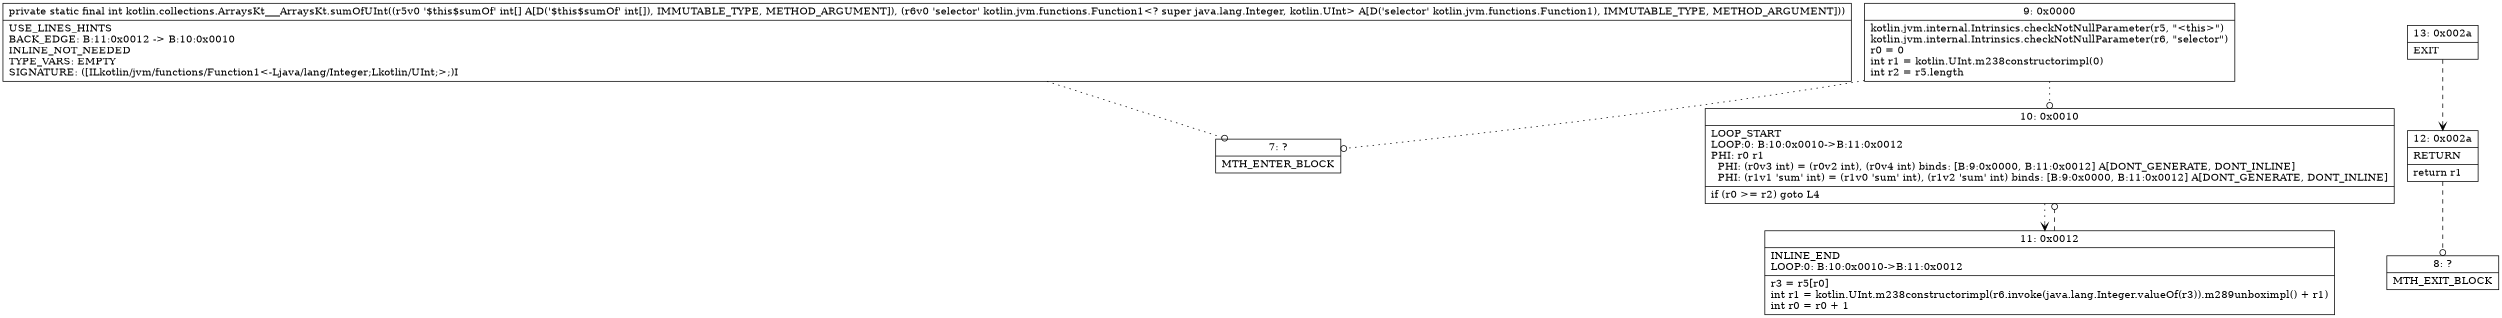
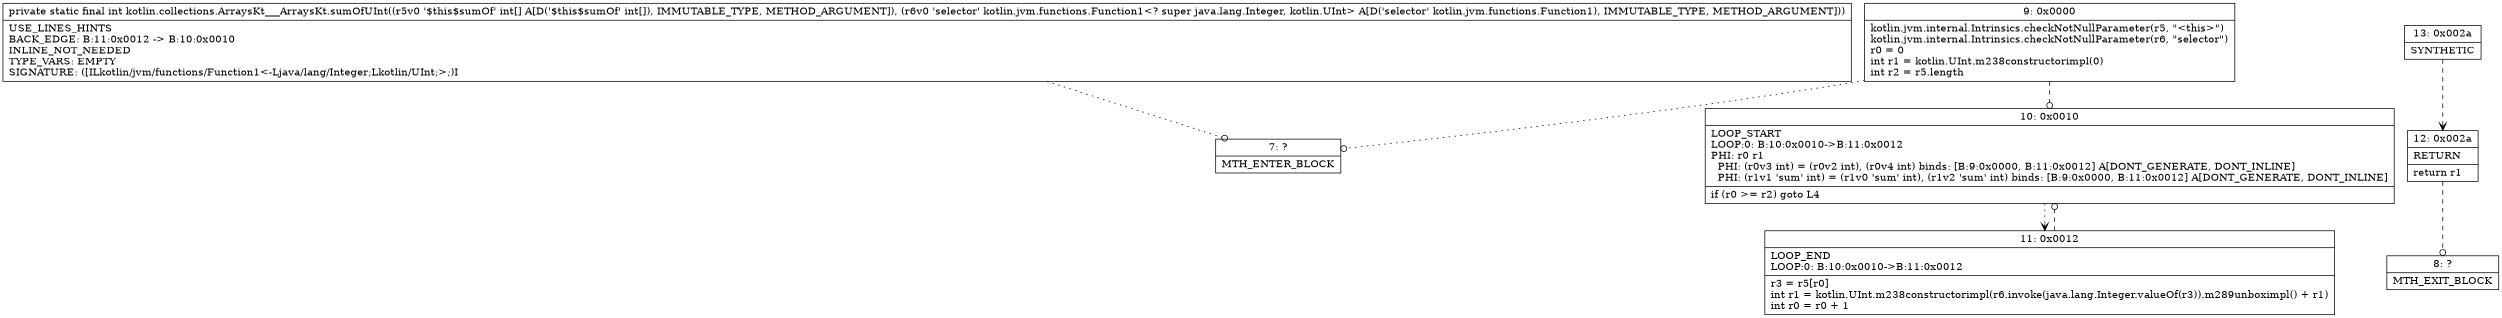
  digraph {
    node [shape=record]
    edge [arrowhead=odot style=dashed]
    n1 [label="{7\:\ ?|MTH_ENTER_BLOCK\l}"]
    n2 [label="{9\:\ 0x0000|kotlin.jvm.internal.Intrinsics.checkNotNullParameter(r5, \"\<this\>\")\lkotlin.jvm.internal.Intrinsics.checkNotNullParameter(r6, \"selector\")\lr0 = 0\lint r1 = kotlin.UInt.m238constructorimpl(0)\lint r2 = r5.length\l}"]
    n3 [label="{10\:\ 0x0010|LOOP_START\lLOOP:0: B:10:0x0010\-\>B:11:0x0012\lPHI: r0 r1 \l  PHI: (r0v3 int) = (r0v2 int), (r0v4 int) binds: [B:9:0x0000, B:11:0x0012] A[DONT_GENERATE, DONT_INLINE]\l  PHI: (r1v1 'sum' int) = (r1v0 'sum' int), (r1v2 'sum' int) binds: [B:9:0x0000, B:11:0x0012] A[DONT_GENERATE, DONT_INLINE]\l|if (r0 \>= r2) goto L4\l}"]
-   n4 [label="{11\:\ 0x0012|INLINE_END\lLOOP:0: B:10:0x0010\-\>B:11:0x0012\l|r3 = r5[r0]\lint r1 = kotlin.UInt.m238constructorimpl(r6.invoke(java.lang.Integer.valueOf(r3)).m289unboximpl() + r1)\lint r0 = r0 + 1\l}"]
-   n5 [label="{13\:\ 0x002a|EXIT\l}"]
+   n4 [label="{11\:\ 0x0012|LOOP_END\lLOOP:0: B:10:0x0010\-\>B:11:0x0012\l|r3 = r5[r0]\lint r1 = kotlin.UInt.m238constructorimpl(r6.invoke(java.lang.Integer.valueOf(r3)).m289unboximpl() + r1)\lint r0 = r0 + 1\l}"]
+   n5 [label="{13\:\ 0x002a|SYNTHETIC\l}"]
    n6 [label="{12\:\ 0x002a|RETURN\l|return r1\l}"]
    n7 [label="{8\:\ ?|MTH_EXIT_BLOCK\l}"]
    n8 [label="{private static final int kotlin.collections.ArraysKt___ArraysKt.sumOfUInt((r5v0 '$this$sumOf' int[] A[D('$this$sumOf' int[]), IMMUTABLE_TYPE, METHOD_ARGUMENT]), (r6v0 'selector' kotlin.jvm.functions.Function1\<? super java.lang.Integer, kotlin.UInt\> A[D('selector' kotlin.jvm.functions.Function1), IMMUTABLE_TYPE, METHOD_ARGUMENT]))  | USE_LINES_HINTS\lBACK_EDGE: B:11:0x0012 \-\> B:10:0x0010\lINLINE_NOT_NEEDED\lTYPE_VARS: EMPTY\lSIGNATURE: ([ILkotlin\/jvm\/functions\/Function1\<\-Ljava\/lang\/Integer;Lkotlin\/UInt;\>;)I\l}"]
    n2 -> n1 [style=dotted]
-   n2 -> n3 [style=dotted]
+   n2 -> n3
    n3 -> n4 [arrowhead=vee style=dotted]
    n4 -> n3
    n5 -> n6 [arrowhead=vee]
    n6 -> n7
    n8 -> n1 [style=dotted]
  }
